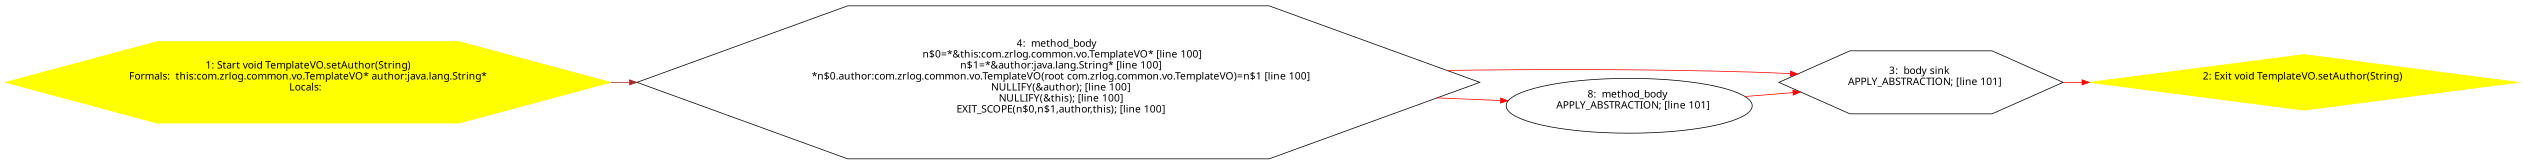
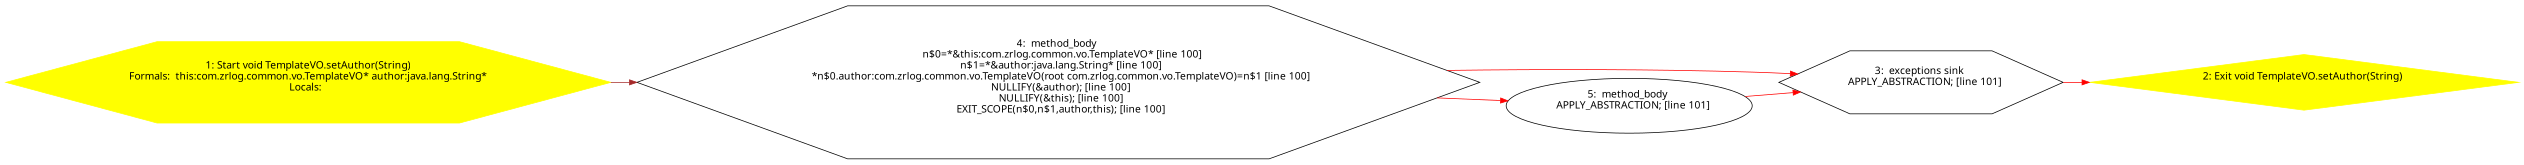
  digraph {
    fontname="Noto Sans"
    rankdir=LR
    node [fontname="Noto Sans" shape=hexagon]
    edge [color=red fontname="Noto Sans"]
    n1 [color=yellow label="1: Start void TemplateVO.setAuthor(String)\nFormals:  this:com.zrlog.common.vo.TemplateVO* author:java.lang.String*\nLocals:  \n  " style=filled]
    n2 [label="4:  method_body \n   n$0=*&this:com.zrlog.common.vo.TemplateVO* [line 100]\n  n$1=*&author:java.lang.String* [line 100]\n  *n$0.author:com.zrlog.common.vo.TemplateVO(root com.zrlog.common.vo.TemplateVO)=n$1 [line 100]\n  NULLIFY(&author); [line 100]\n  NULLIFY(&this); [line 100]\n  EXIT_SCOPE(n$0,n$1,author,this); [line 100]\n "]
-   n3 [label="3:  body sink \n   APPLY_ABSTRACTION; [line 101]\n "]
-   n4 [label="8:  method_body \n   APPLY_ABSTRACTION; [line 101]\n " shape=ellipse]
+   n3 [label="3:  exceptions sink \n   APPLY_ABSTRACTION; [line 101]\n "]
+   n4 [label="5:  method_body \n   APPLY_ABSTRACTION; [line 101]\n " shape=ellipse]
    n5 [color=yellow label="2: Exit void TemplateVO.setAuthor(String) \n  " shape=diamond style=filled]
    n1 -> n2 [color=brown]
    n2 -> n3
    n2 -> n4
    n3 -> n5
    n4 -> n3
  }
